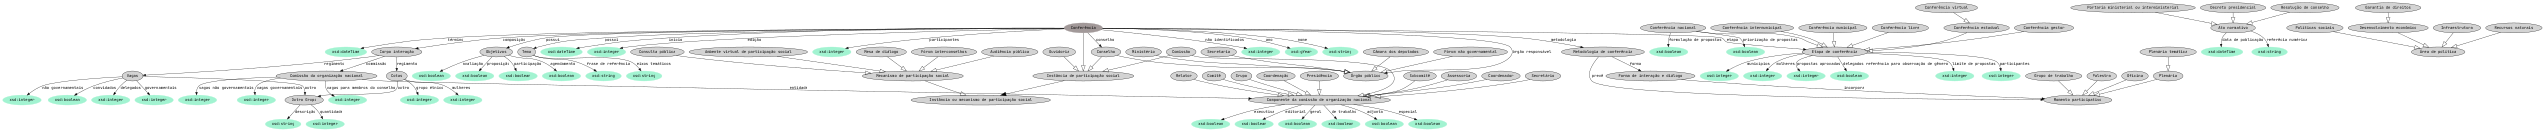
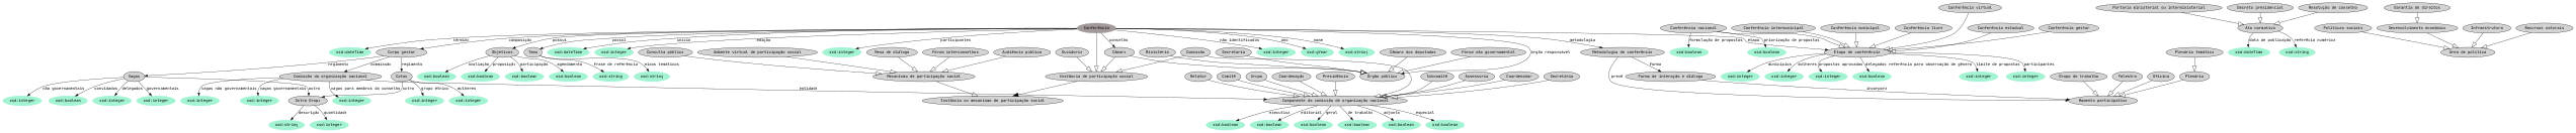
  digraph {
    fontname="JetBrains Mono"
    node [fontname="JetBrains Mono" style=filled]
    edge [fontname="JetBrains Mono"]
    "Conferência" [color="#A29999"]
    n2 [color="#A2F3D1" label="xsd:integer"]
    n3 [color="#A2F3D1" label="xsd:gYear"]
    n4 [color="#A2F3D1" label="xsd:string"]
    "Etapa de conferência"
    n6 [color="#A2F3D1" label="xsd:dateTime"]
-   Conselho
+   Conselho [label="Câmara"]
    Tema
    "Órgão público"
    "Metodologia de conferência"
    n11 [color="#A2F3D1" label="xsd:dateTime"]
    n12 [color="#A2F3D1" label="xsd:integer"]
-   "Corpo gestor" [label="Corpo interação"]
+   "Corpo gestor"
    Objetivos
    n15 [color="#A2F3D1" label="xsd:integer"]
    "Instância de participação social"
    n17 [color="#A2F3D1" label="xsd:integer"]
    n18 [color="#A2F3D1" label="xsd:integer"]
    n19 [color="#A2F3D1" label="xsd:integer"]
    n20 [color="#A2F3D1" label="xsd:integer"]
    n21 [color="#A2F3D1" label="xsd:integer"]
    n22 [color="#A2F3D1" label="xsd:boolean"]
    n23 [color="#A2F3D1" label="xsd:string"]
    n24 [color="#A2F3D1" label="xsd:string"]
    "Forma de interação e diálogo"
    "Momento participativo"
    Cotas
    Vagas
    "Comissão da organização nacional"
    n30 [color="#A2F3D1" label="xsd:boolean"]
    n31 [color="#A2F3D1" label="xsd:boolean"]
    n32 [color="#A2F3D1" label="xsd:boolean"]
    n33 [color="#A2F3D1" label="xsd:boolean"]
    n34 [color="#A2F3D1" label="xsd:dateTime"]
    "Ato normativo"
    n36 [color="#A2F3D1" label="xsd:string"]
    "Instância ou mecanismo de participação social"
    "Outro Grupo"
    n39 [color="#A2F3D1" label="xsd:integer"]
    n40 [color="#A2F3D1" label="xsd:integer"]
    n41 [color="#A2F3D1" label="xsd:integer"]
    n42 [color="#A2F3D1" label="xsd:integer"]
    n43 [color="#A2F3D1" label="xsd:integer"]
    n44 [color="#A2F3D1" label="xsd:boolean"]
    "Componente da comissão de organização nacional"
    n46 [color="#A2F3D1" label="xsd:integer"]
    n47 [color="#A2F3D1" label="xsd:integer"]
    n48 [color="#A2F3D1" label="xsd:integer"]
    "Mecanismo de participação social"
    Ouvidoria
    "Comissão"
    n52 [color="#A2F3D1" label="xsd:boolean"]
    n53 [color="#A2F3D1" label="xsd:boolean"]
    n54 [color="#A2F3D1" label="xsd:boolean"]
    n55 [color="#A2F3D1" label="xsd:boolean"]
    n56 [color="#A2F3D1" label="xsd:boolean"]
    n57 [color="#A2F3D1" label="xsd:boolean"]
    "Mesa de diálogo"
    "Fórum interconselhos"
    "Audiência pública"
    "Consulta pública"
    "Ambente virtual de participação social"
    "Ministério"
    Secretaria
    "Câmara dos deputados"
    "Fórum não governamental"
    "Portaria ministerial ou interministerial"
    "Decreto presidencial"
    "Resolução de conselho"
    "Políticas sociais"
    "Área de política"
    "Desenvolvimento econômico"
    "Garantia de direitos"
    Infraestrutura
    "Recursos naturais"
    "Conferência nacional"
    n77 [color="#A2F3D1" label="xsd:boolean"]
    n78 [color="#A2F3D1" label="xsd:boolean"]
    "Conferência estadual"
    n80 [label="Conferência gestor"]
    "Conferência intermunicipal"
    "Conferência municipal"
    "Conferência virtual"
    "Conferência livre"
    n85 [color="#A2F3D1" label="xsd:string"]
    n86 [color="#A2F3D1" label="xsd:integer"]
    "Comitê"
    Grupo
    "Coordenação"
    "Presidência"
    "Subcomitê"
    Assessoria
    Coordenador
    "Secretário"
    Relator
    "Grupo de trabalho"
    Palestra
    Oficina
    "Plenária"
    "Plenária temática"
    "Conferência" -> n2 [label="não identificados"]
    "Conferência" -> n3 [label=ano]
    "Conferência" -> n4 [label=nome]
    "Conferência" -> "Etapa de conferência" [label=etapa]
    "Conferência" -> n6 [label="término"]
    "Conferência" -> Conselho [label=conselho]
    "Conferência" -> Tema [label=possui]
    "Conferência" -> "Órgão público" [label="órgão responsável"]
    "Conferência" -> "Metodologia de conferência" [label=metodologia]
    "Conferência" -> n11 [label="início"]
    "Conferência" -> n12 [label="edição"]
    "Conferência" -> "Corpo gestor" [label="composição"]
    "Conferência" -> Objetivos [label=possui]
    "Conferência" -> n15 [label=participantes]
    "Conferência" -> "Instância de participação social" [arrowhead=empty arrowsize=2]
    "Etapa de conferência" -> n17 [label="limite de propostas"]
    "Etapa de conferência" -> n18 [label=participantes]
    "Etapa de conferência" -> n19 [label="municípios"]
    "Etapa de conferência" -> n20 [label=mulheres]
    "Etapa de conferência" -> n21 [label="propostas aprovadas"]
    "Etapa de conferência" -> n22 [label="delegados referência para observação de gênero"]
    Conselho -> "Órgão público" [arrowhead=empty arrowsize=2]
    Conselho -> "Instância de participação social" [arrowhead=empty arrowsize=2]
    Tema -> n23 [label="frase de referência"]
    Tema -> n24 [label="eixos temáticos"]
    "Metodologia de conferência" -> "Forma de interação e diálogo" [label=forma]
    "Metodologia de conferência" -> "Momento participativo" [label="prevê"]
    "Corpo gestor" -> Cotas [label=regimento]
    "Corpo gestor" -> Vagas [label=regimento]
    "Corpo gestor" -> "Comissão da organização nacional" [label="commissão"]
    Objetivos -> n30 [label="proposição"]
    Objetivos -> n31 [label="participação"]
    Objetivos -> n32 [label=agendamento]
    Objetivos -> n33 [label="avaliação"]
    "Instância de participação social" -> "Instância ou mecanismo de participação social" [arrowhead=normal arrowsize=2]
    "Forma de interação e diálogo" -> "Momento participativo" [label=incorpora]
    Cotas -> "Outro Grupo" [label=outro]
    Cotas -> n39 [label="grupo étnico"]
    Cotas -> n40 [label=mulheres]
    Vagas -> "Outro Grupo" [label=outro]
    Vagas -> n41 [label=delegados]
    Vagas -> n42 [label=governamentais]
    Vagas -> n43 [label="não governamentais"]
    Vagas -> n44 [label=convidados]
    "Comissão da organização nacional" -> "Componente da comissão de organização nacional" [label=entidade]
    "Comissão da organização nacional" -> n46 [label="vagas não governamentais"]
    "Comissão da organização nacional" -> n47 [label="vagas governamentais"]
    "Comissão da organização nacional" -> n48 [label="vagas para membros do conselho"]
    "Ato normativo" -> n34 [label="data de publicação"]
    "Ato normativo" -> n36 [label="referêcia numérica"]
    "Outro Grupo" -> n85 [label="descrição"]
    "Outro Grupo" -> n86 [label=quantidade]
    "Componente da comissão de organização nacional" -> n52 [label=geral]
    "Componente da comissão de organização nacional" -> n53 [label="de trabalho"]
    "Componente da comissão de organização nacional" -> n54 [label=adjunta]
    "Componente da comissão de organização nacional" -> n55 [label=especial]
    "Componente da comissão de organização nacional" -> n56 [label=executiva]
    "Componente da comissão de organização nacional" -> n57 [label=editorial]
    "Mecanismo de participação social" -> "Instância ou mecanismo de participação social" [arrowhead=empty arrowsize=2]
    Ouvidoria -> "Instância de participação social" [arrowhead=empty arrowsize=2]
    "Comissão" -> "Instância de participação social" [arrowhead=empty arrowsize=2]
    "Comissão" -> "Componente da comissão de organização nacional" [arrowhead=empty arrowsize=2]
    "Mesa de diálogo" -> "Mecanismo de participação social" [arrowhead=empty arrowsize=2]
    "Fórum interconselhos" -> "Mecanismo de participação social" [arrowhead=empty arrowsize=2]
    "Audiência pública" -> "Mecanismo de participação social" [arrowhead=empty arrowsize=2]
    "Consulta pública" -> "Mecanismo de participação social" [arrowhead=empty arrowsize=2]
    "Ambente virtual de participação social" -> "Mecanismo de participação social" [arrowhead=empty arrowsize=2]
    "Ministério" -> "Órgão público" [arrowhead=empty arrowsize=2]
    Secretaria -> "Órgão público" [arrowhead=empty arrowsize=2]
    "Câmara dos deputados" -> "Órgão público" [arrowhead=empty arrowsize=2]
    "Fórum não governamental" -> "Órgão público" [arrowhead=empty arrowsize=2]
    "Portaria ministerial ou interministerial" -> "Ato normativo" [arrowhead=empty arrowsize=2]
    "Decreto presidencial" -> "Ato normativo" [arrowhead=empty arrowsize=2]
    "Resolução de conselho" -> "Ato normativo" [arrowhead=empty arrowsize=2]
    "Políticas sociais" -> "Área de política" [arrowhead=empty arrowsize=2]
    "Desenvolvimento econômico" -> "Área de política" [arrowhead=empty arrowsize=2]
    "Garantia de direitos" -> "Desenvolvimento econômico" [arrowhead=empty arrowsize=2]
    Infraestrutura -> "Área de política" [arrowhead=empty arrowsize=2]
    "Recursos naturais" -> "Área de política" [arrowhead=empty arrowsize=2]
    "Conferência nacional" -> "Etapa de conferência" [arrowhead=empty arrowsize=2]
    "Conferência nacional" -> n77 [label="formulação de propostas"]
    "Conferência nacional" -> n78 [label="priorização de propostas"]
    "Conferência estadual" -> "Etapa de conferência" [arrowhead=empty arrowsize=2]
    n80 -> "Etapa de conferência" [arrowhead=empty arrowsize=2]
    "Conferência intermunicipal" -> "Etapa de conferência" [arrowhead=empty arrowsize=2]
    "Conferência municipal" -> "Etapa de conferência" [arrowhead=empty arrowsize=2]
-   "Conferência virtual" -> "Conferência estadual" [arrowhead=empty arrowsize=2]
+   "Conferência virtual" -> "Etapa de conferência" [arrowhead=empty arrowsize=2]
    "Conferência livre" -> "Etapa de conferência" [arrowhead=empty arrowsize=2]
    "Comitê" -> "Componente da comissão de organização nacional" [arrowhead=empty arrowsize=2]
    Grupo -> "Componente da comissão de organização nacional" [arrowhead=empty arrowsize=2]
    "Coordenação" -> "Componente da comissão de organização nacional" [arrowhead=empty arrowsize=2]
    "Presidência" -> "Componente da comissão de organização nacional" [arrowhead=empty arrowsize=2]
    "Subcomitê" -> "Componente da comissão de organização nacional" [arrowhead=empty arrowsize=2]
    Assessoria -> "Componente da comissão de organização nacional" [arrowhead=empty arrowsize=2]
    Coordenador -> "Componente da comissão de organização nacional" [arrowhead=empty arrowsize=2]
    "Secretário" -> "Componente da comissão de organização nacional" [arrowhead=empty arrowsize=2]
    Relator -> "Componente da comissão de organização nacional" [arrowhead=empty arrowsize=2]
    "Grupo de trabalho" -> "Momento participativo" [arrowhead=empty arrowsize=2]
    Palestra -> "Momento participativo" [arrowhead=empty arrowsize=2]
    Oficina -> "Momento participativo" [arrowhead=empty arrowsize=2]
    "Plenária" -> "Momento participativo" [arrowhead=empty arrowsize=2]
    "Plenária temática" -> "Plenária" [arrowhead=empty arrowsize=2]
  }
